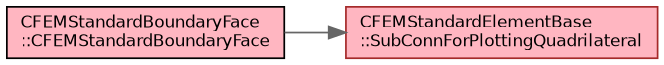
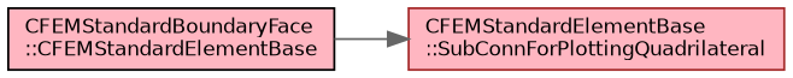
  digraph {
    rankdir=RL
    node [fillcolor=lightpink fontname=Helvetica fontsize=10 shape=box style=filled]
    n1 [color=brown fontcolor=black height=0.2 label="CFEMStandardElementBase\l::SubConnForPlottingQuadrilateral" width=0.4]
-   n2 [color=black height=0.2 label="CFEMStandardBoundaryFace\l::CFEMStandardBoundaryFace" width=0.4]
+   n2 [color=black height=0.2 label="CFEMStandardBoundaryFace\l::CFEMStandardElementBase" width=0.4]
    n1 -> n2 [color=gray40 dir=back fontname=Helvetica fontsize=10 labelfontname=Helvetica labelfontsize=10 style=solid]
  }
